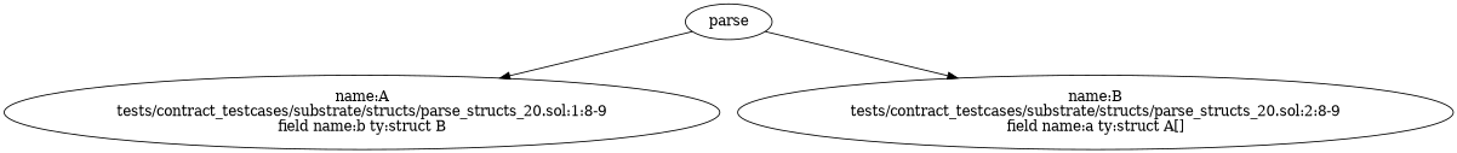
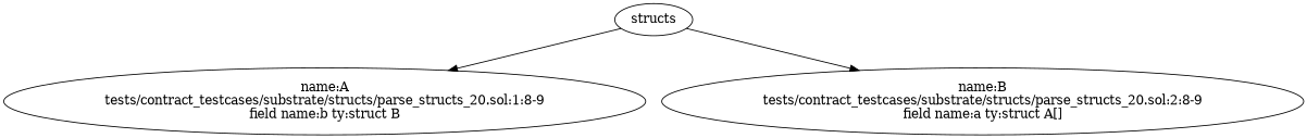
  strict digraph {
    n1 [label="name:A\ntests/contract_testcases/substrate/structs/parse_structs_20.sol:1:8-9\nfield name:b ty:struct B"]
    n2 [label="name:B\ntests/contract_testcases/substrate/structs/parse_structs_20.sol:2:8-9\nfield name:a ty:struct A[]"]
-   structs [label=parse]
+   structs
    structs -> n1
    structs -> n2
  }
